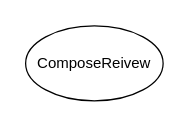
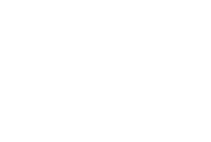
  <mxCell id="0" />
  <mxCell id="1" parent="0" />
- <mxCell id="2" value="ComposeReivew" style="ellipse;whiteSpace=wrap;html=1;" vertex="1" parent="1"><mxGeometry x="20" y="20" width="110" height="60" as="geometry" /></mxCell>
